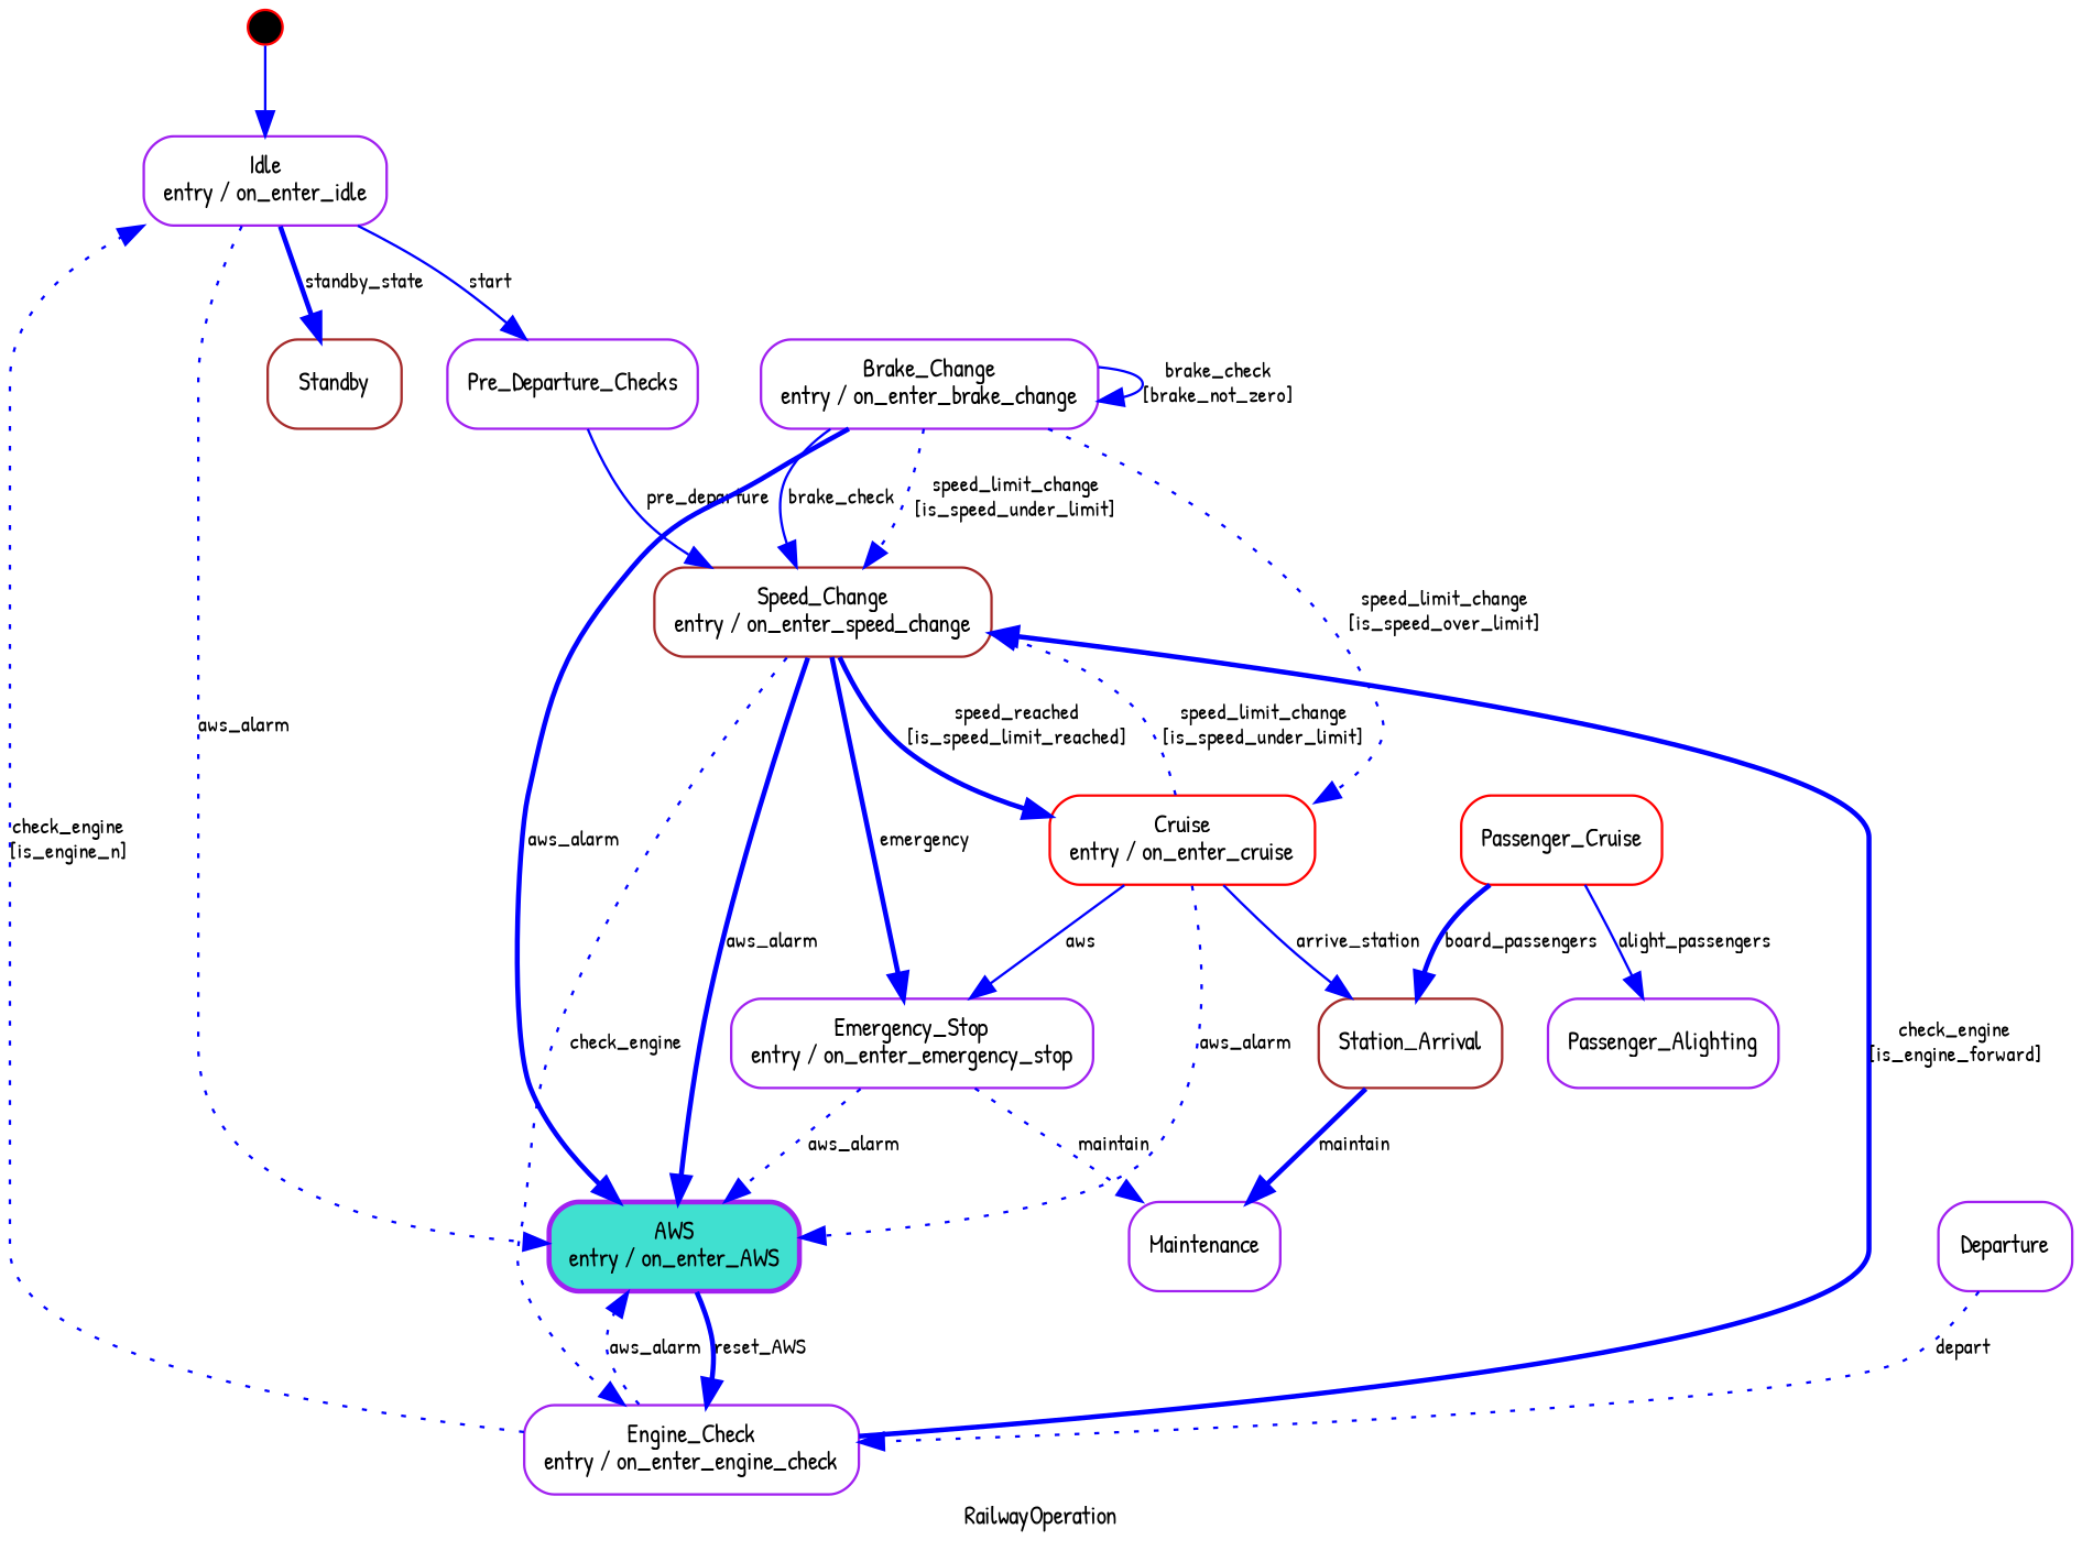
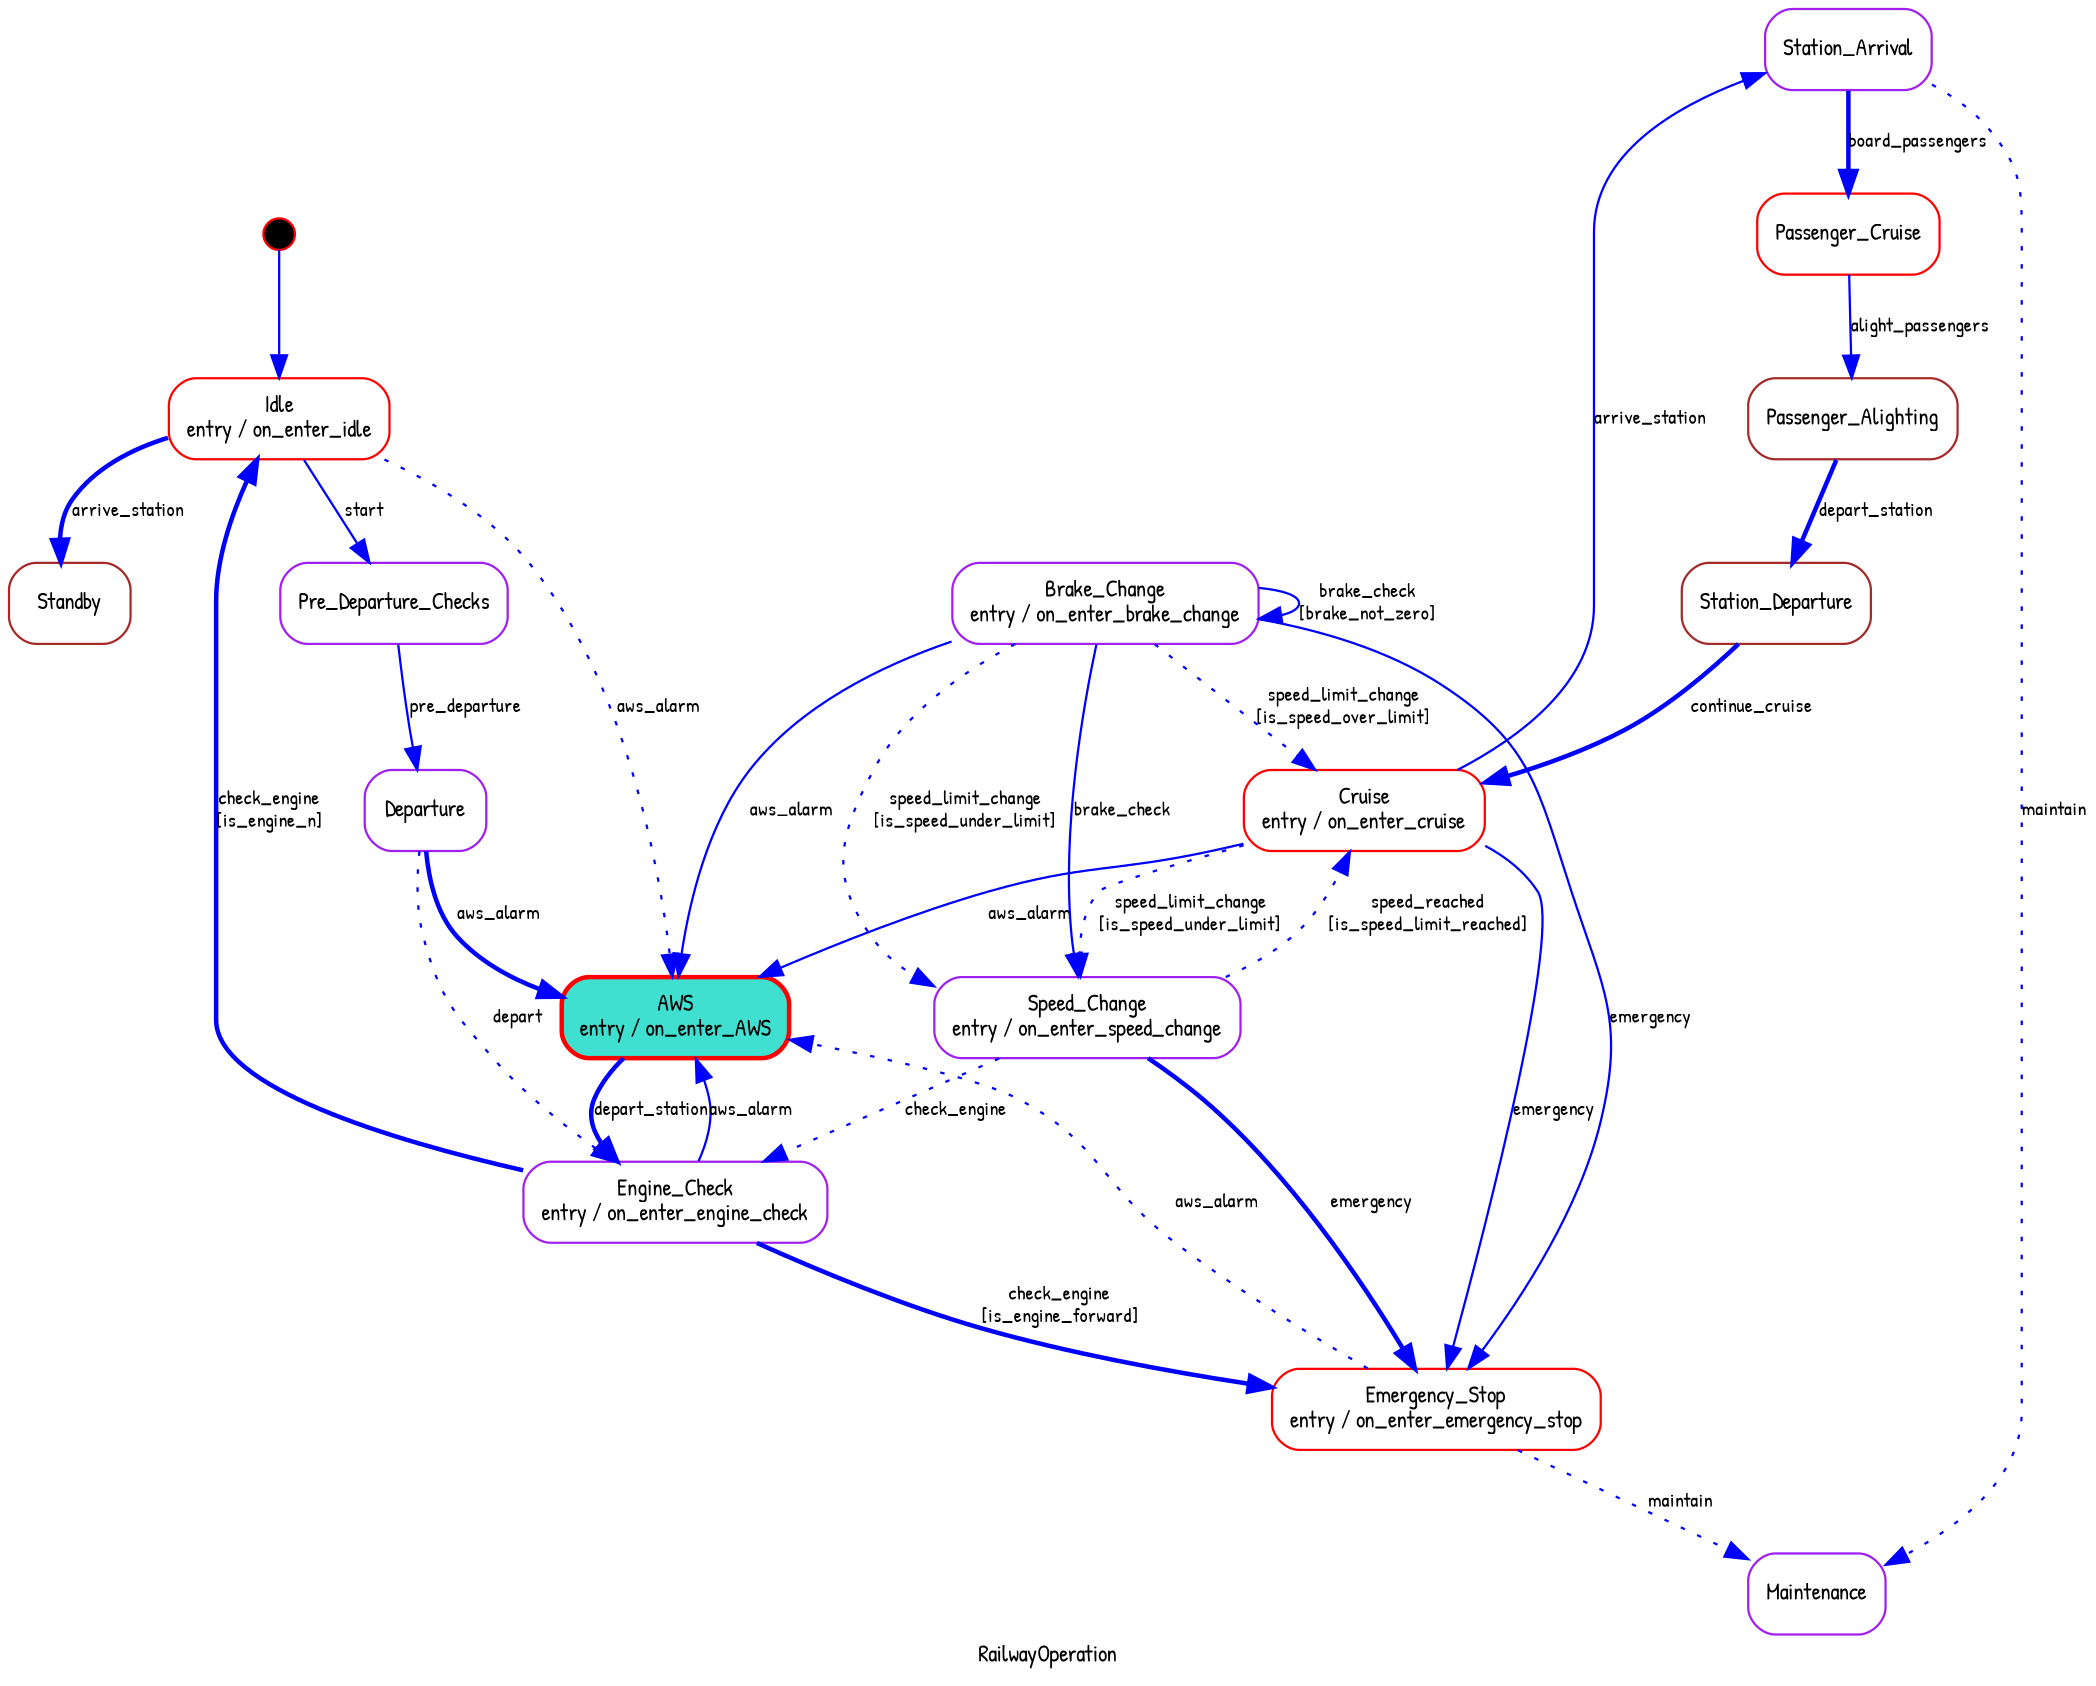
  digraph {
    fontname="Patrick Hand"
    fontsize=10
    label=RailwayOperation
    rankdir=TB
    node [color=purple fillcolor=white fontname="Patrick Hand" fontsize=10 shape=rectangle style="rounded, filled" peripheries=1]
    edge [color=blue fontname="Patrick Hand" fontsize=9 style=solid]
    i [color=red fillcolor=black fixedsize=true fontsize=1 height=0.2 shape=circle style=filled width=0.2 peripheries=""]
-   n2 [label="Idle\nentry / on_enter_idle"]
+   n2 [color=red label="Idle\nentry / on_enter_idle"]
    n3 [label=Pre_Departure_Checks]
-   n4 [fillcolor=turquoise label="AWS\nentry / on_enter_AWS" penwidth=2]
+   n4 [color=red fillcolor=turquoise label="AWS\nentry / on_enter_AWS" penwidth=2]
    n5 [color=brown label=Standby]
    n6 [label=Departure]
    n7 [label="Engine_Check\nentry / on_enter_engine_check"]
-   n8 [color=brown label="Speed_Change\nentry / on_enter_speed_change"]
-   n9 [label="Emergency_Stop\nentry / on_enter_emergency_stop"]
+   n8 [label="Speed_Change\nentry / on_enter_speed_change"]
+   n9 [color=red label="Emergency_Stop\nentry / on_enter_emergency_stop"]
    n10 [color=red label="Cruise\nentry / on_enter_cruise"]
    n11 [label="Brake_Change\nentry / on_enter_brake_change"]
    n12 [label=Maintenance]
-   n13 [color=brown label=Station_Arrival]
+   n13 [label=Station_Arrival]
    n14 [color=red label=Passenger_Cruise]
-   n15 [label=Passenger_Alighting]
+   n15 [color=brown label=Passenger_Alighting]
+   n16 [color=brown label=Station_Departure]
    i -> n2
    n2 -> n3 [label=start]
    n2 -> n4 [label=aws_alarm style=dotted]
-   n2 -> n5 [label=standby_state style=bold]
-   n3 -> n8 [label=pre_departure]
-   n4 -> n7 [label=reset_AWS style=bold]
+   n2 -> n5 [label=arrive_station style=bold]
+   n3 -> n6 [label=pre_departure]
+   n4 -> n7 [label=depart_station style=bold]
    n6 -> n7 [label=depart style=dotted]
-   n7 -> n2 [label="check_engine\n[is_engine_n]" style=dotted]
-   n7 -> n4 [label=aws_alarm style=dotted]
-   n7 -> n8 [label="check_engine\n[is_engine_forward]" style=bold]
-   n8 -> n4 [label=aws_alarm style=bold]
+   n7 -> n2 [label="check_engine\n[is_engine_n]" style=bold]
+   n7 -> n4 [label=aws_alarm]
+   n7 -> n9 [label="check_engine\n[is_engine_forward]" style=bold]
+   n6 -> n4 [label=aws_alarm style=bold]
    n8 -> n7 [label=check_engine style=dotted]
    n8 -> n9 [label=emergency style=bold]
-   n8 -> n10 [label="speed_reached\n[is_speed_limit_reached]" style=bold]
+   n8 -> n10 [label="speed_reached\n[is_speed_limit_reached]" style=dotted]
    n9 -> n4 [label=aws_alarm style=dotted]
    n9 -> n12 [label=maintain style=dotted]
-   n10 -> n4 [label=aws_alarm style=dotted]
+   n10 -> n4 [label=aws_alarm]
    n10 -> n8 [label="speed_limit_change\n[is_speed_under_limit]" style=dotted]
-   n10 -> n9 [label=aws]
+   n10 -> n9 [label=emergency]
    n10 -> n13 [label=arrive_station]
-   n11 -> n4 [label=aws_alarm style=bold]
+   n11 -> n4 [label=aws_alarm]
    n11 -> n8 [label=brake_check]
    n11 -> n8 [label="speed_limit_change\n[is_speed_under_limit]" style=dotted]
+   n11 -> n9 [label=emergency]
    n11 -> n10 [label="speed_limit_change\n[is_speed_over_limit]" style=dotted]
    n11 -> n11 [label="brake_check\n[brake_not_zero]"]
-   n13 -> n12 [label=maintain style=bold]
-   n14 -> n13 [label=board_passengers style=bold]
+   n13 -> n12 [label=maintain style=dotted]
+   n13 -> n14 [label=board_passengers style=bold]
    n14 -> n15 [label=alight_passengers]
+   n15 -> n16 [label=depart_station style=bold]
+   n16 -> n10 [label=continue_cruise style=bold]
  }
